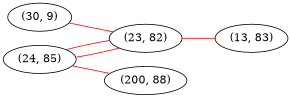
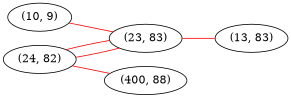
  graph {
    rankdir=LR
    edge [color=red weight=1]
-   "(10, 9)" [label="(30, 9)"]
-   "(23, 82)"
-   "(24, 82)" [label="(24, 85)"]
-   "(200, 88)"
+   "(10, 9)"
+   "(23, 82)" [label="(23, 83)"]
+   "(24, 82)"
+   "(200, 88)" [label="(400, 88)"]
    n5 [label="(13, 83)"]
    "(10, 9)" -- "(23, 82)"
    "(23, 82)" -- n5
    "(24, 82)" -- "(23, 82)"
    "(24, 82)" -- "(23, 82)"
    "(24, 82)" -- "(200, 88)"
  }
